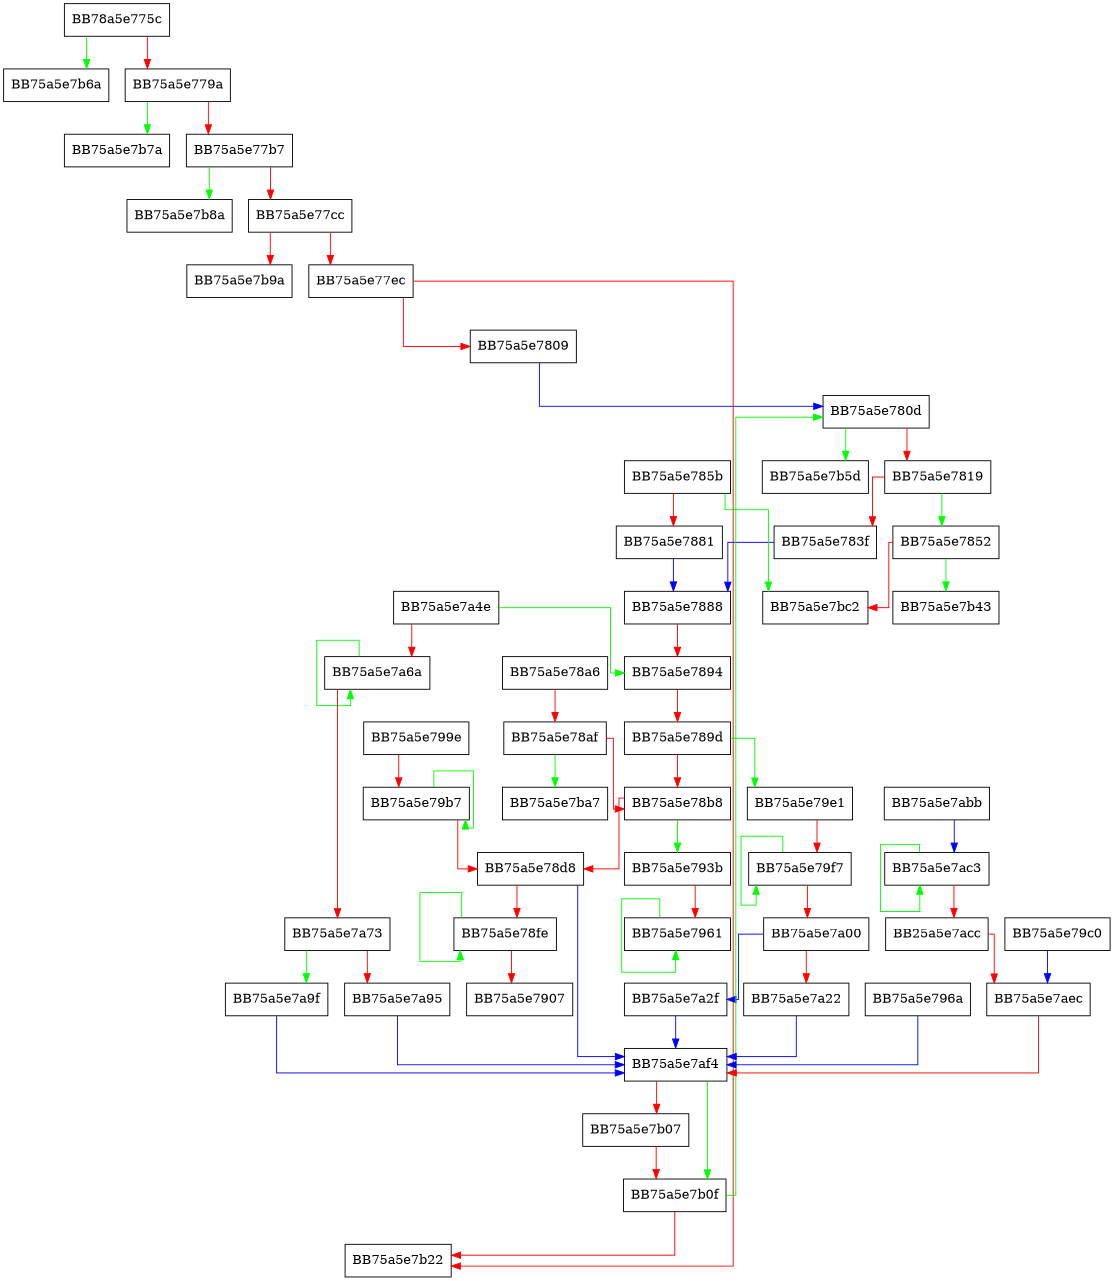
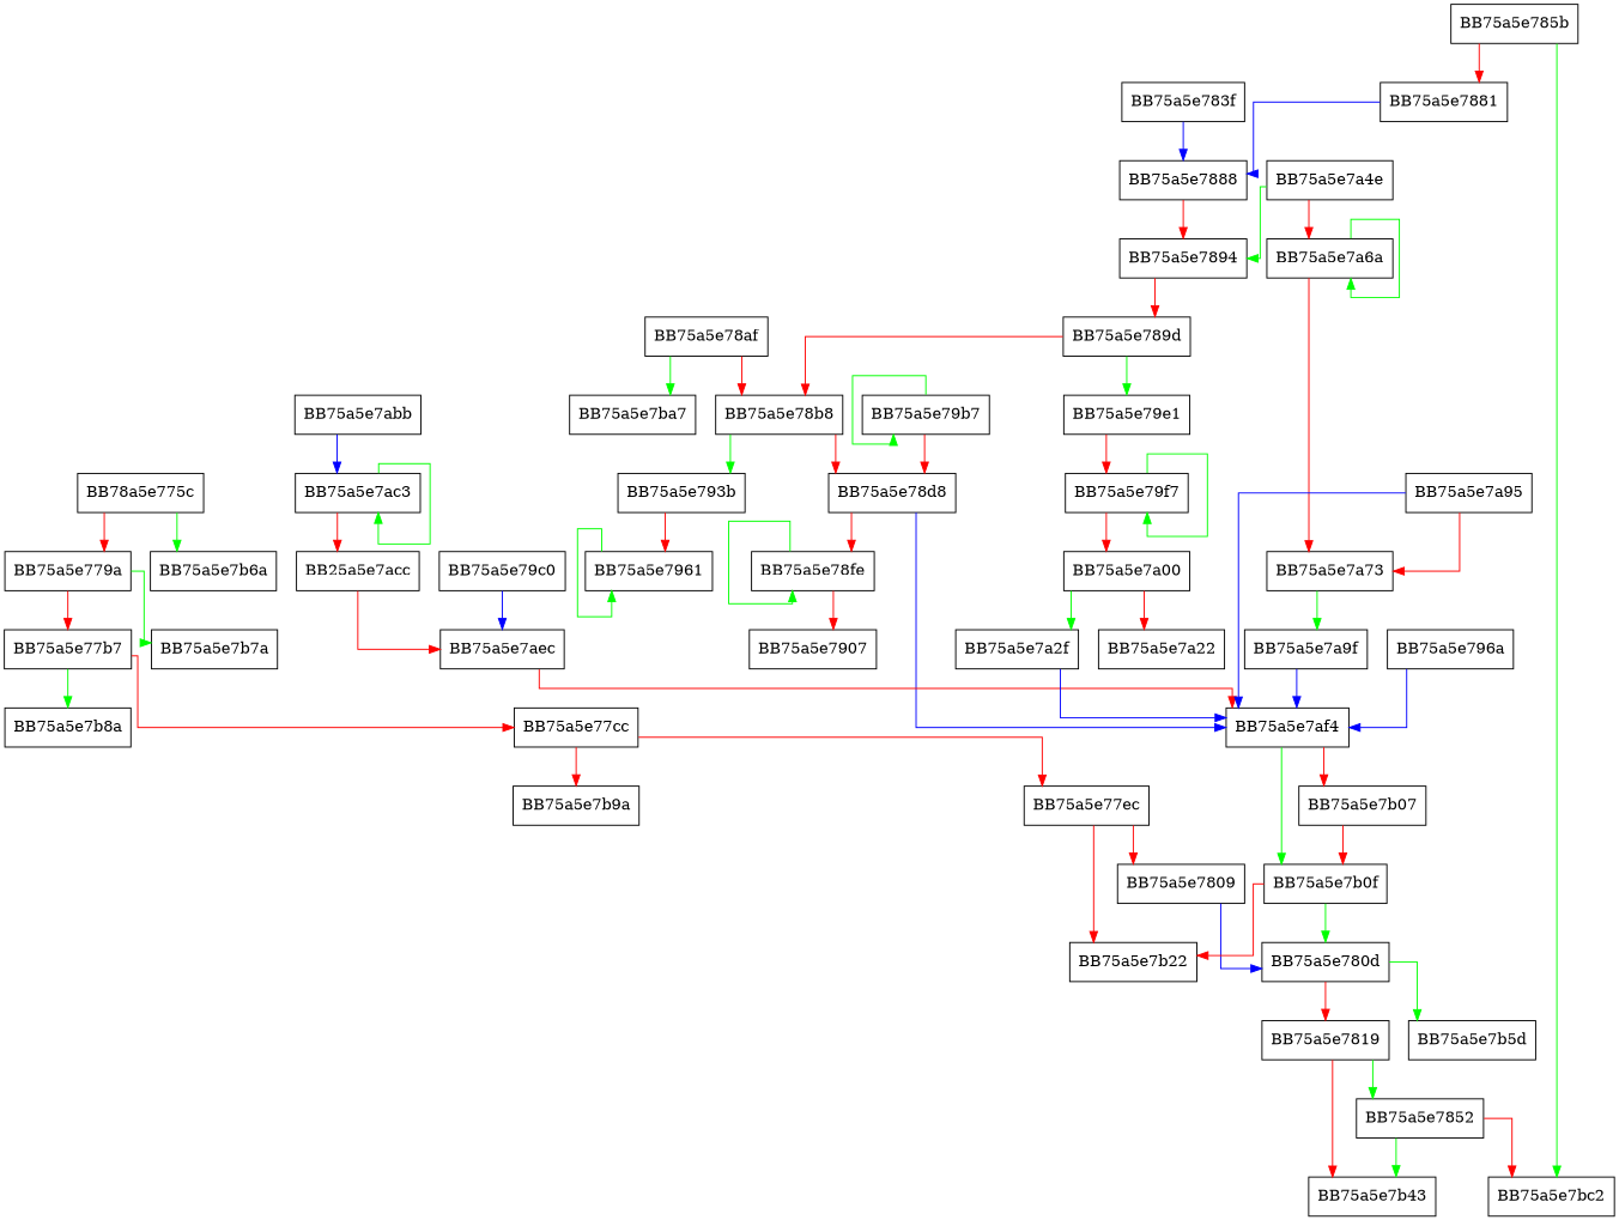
  digraph {
    splines=ortho
    node [shape=box]
    edge [color=red]
    n1 [label=BB78a5e775c]
    BB75a5e7b6a
    BB75a5e779a
    BB75a5e7b7a
    BB75a5e77b7
    BB75a5e7b8a
    BB75a5e77cc
    BB75a5e7b9a
    BB75a5e77ec
    BB75a5e7b22
    BB75a5e7809
    BB75a5e780d
    BB75a5e7b5d
    BB75a5e7819
    BB75a5e7852
    BB75a5e783f
    BB75a5e7b43
    BB75a5e7bc2
    BB75a5e7888
    BB75a5e785b
    BB75a5e7881
    BB75a5e7894
    BB75a5e7abb
    BB75a5e7ac3
    BB75a5e789d
    n26 [label=BB25a5e7acc]
    BB75a5e7a4e
    BB75a5e7a6a
    BB75a5e79e1
    BB75a5e78b8
    BB75a5e7a73
    BB75a5e79f7
-   BB75a5e78a6
    BB75a5e78af
    BB75a5e7a00
-   BB75a5e799e
    BB75a5e79b7
    BB75a5e7ba7
    BB75a5e78d8
    BB75a5e793b
    BB75a5e7961
    BB75a5e78fe
    BB75a5e7af4
    BB75a5e7907
    BB75a5e7b0f
    BB75a5e7b07
    BB75a5e796a
    BB75a5e79c0
    BB75a5e7aec
    BB75a5e7a2f
    BB75a5e7a22
    BB75a5e7a9f
    BB75a5e7a95
    n1 -> BB75a5e7b6a [color=green]
    n1 -> BB75a5e779a
    BB75a5e779a -> BB75a5e7b7a [color=green]
    BB75a5e779a -> BB75a5e77b7
    BB75a5e77b7 -> BB75a5e7b8a [color=green]
    BB75a5e77b7 -> BB75a5e77cc
    BB75a5e77cc -> BB75a5e7b9a
    BB75a5e77cc -> BB75a5e77ec
    BB75a5e77ec -> BB75a5e7b22
    BB75a5e77ec -> BB75a5e7809
    BB75a5e7809 -> BB75a5e780d [color=blue]
    BB75a5e780d -> BB75a5e7b5d [color=green]
    BB75a5e780d -> BB75a5e7819
    BB75a5e7819 -> BB75a5e7852 [color=green]
-   BB75a5e7819 -> BB75a5e783f
+   BB75a5e7819 -> BB75a5e7b43
    BB75a5e7852 -> BB75a5e7b43 [color=green]
    BB75a5e7852 -> BB75a5e7bc2
    BB75a5e783f -> BB75a5e7888 [color=blue]
    BB75a5e7888 -> BB75a5e7894
    BB75a5e785b -> BB75a5e7bc2 [color=green]
    BB75a5e785b -> BB75a5e7881
    BB75a5e7881 -> BB75a5e7888 [color=blue]
    BB75a5e7894 -> BB75a5e789d
    BB75a5e7abb -> BB75a5e7ac3 [color=blue]
    BB75a5e7ac3 -> BB75a5e7ac3 [color=green]
    BB75a5e7ac3 -> n26
    BB75a5e789d -> BB75a5e79e1 [color=green]
    BB75a5e789d -> BB75a5e78b8
    n26 -> BB75a5e7aec
    BB75a5e7a4e -> BB75a5e7894 [color=green]
    BB75a5e7a4e -> BB75a5e7a6a
    BB75a5e7a6a -> BB75a5e7a6a [color=green]
    BB75a5e7a6a -> BB75a5e7a73
    BB75a5e79e1 -> BB75a5e79f7
    BB75a5e78b8 -> BB75a5e78d8
    BB75a5e78b8 -> BB75a5e793b [color=green]
    BB75a5e7a73 -> BB75a5e7a9f [color=green]
-   BB75a5e7a73 -> BB75a5e7a95
+   BB75a5e7a95 -> BB75a5e7a73
    BB75a5e79f7 -> BB75a5e79f7 [color=green]
    BB75a5e79f7 -> BB75a5e7a00
-   BB75a5e78a6 -> BB75a5e78af
    BB75a5e78af -> BB75a5e78b8
    BB75a5e78af -> BB75a5e7ba7 [color=green]
-   BB75a5e7a00 -> BB75a5e7a2f [color=blue]
+   BB75a5e7a00 -> BB75a5e7a2f [color=green]
    BB75a5e7a00 -> BB75a5e7a22
-   BB75a5e799e -> BB75a5e79b7
    BB75a5e79b7 -> BB75a5e79b7 [color=green]
    BB75a5e79b7 -> BB75a5e78d8
    BB75a5e78d8 -> BB75a5e78fe
    BB75a5e78d8 -> BB75a5e7af4 [color=blue]
    BB75a5e793b -> BB75a5e7961
    BB75a5e7961 -> BB75a5e7961 [color=green]
    BB75a5e78fe -> BB75a5e78fe [color=green]
    BB75a5e78fe -> BB75a5e7907
    BB75a5e7af4 -> BB75a5e7b0f [color=green]
    BB75a5e7af4 -> BB75a5e7b07
    BB75a5e7b0f -> BB75a5e7b22
    BB75a5e7b0f -> BB75a5e780d [color=green]
    BB75a5e7b07 -> BB75a5e7b0f
    BB75a5e796a -> BB75a5e7af4 [color=blue]
    BB75a5e79c0 -> BB75a5e7aec [color=blue]
    BB75a5e7aec -> BB75a5e7af4
    BB75a5e7a2f -> BB75a5e7af4 [color=blue]
-   BB75a5e7a22 -> BB75a5e7af4 [color=blue]
    BB75a5e7a9f -> BB75a5e7af4 [color=blue]
    BB75a5e7a95 -> BB75a5e7af4 [color=blue]
  }
